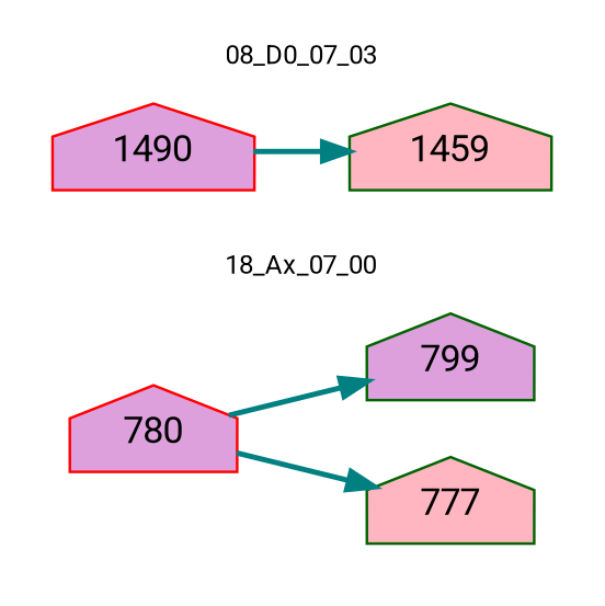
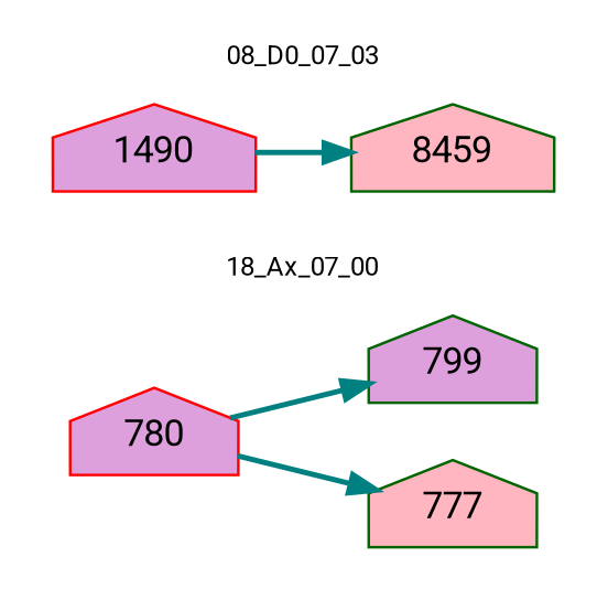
  digraph {
    fontname=Roboto
    rankdir=LR
    node [color=darkgreen fillcolor=plum fontname=Roboto shape=house style=filled]
    edge [color=teal fontname=Roboto style=bold]
    n1 [color=red label=780]
    n2 [fillcolor=lightpink label=777]
    n3 [label=799]
    n4 [color=red label=1490]
-   n5 [fillcolor=lightpink label=1459]
+   n5 [fillcolor=lightpink label=8459]
    subgraph cluster_1 {
      color=white
      fontsize=10
      label="18_Ax_07_00"
      n1
      n2
      n3
    }
    subgraph cluster_2 {
      color=white
      fontsize=10
      label="08_D0_07_03"
      n4
      n5
    }
    n1 -> n2
    n1 -> n3
    n4 -> n5
  }
